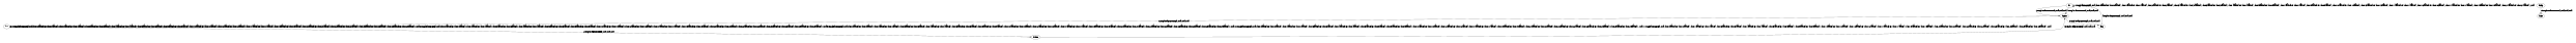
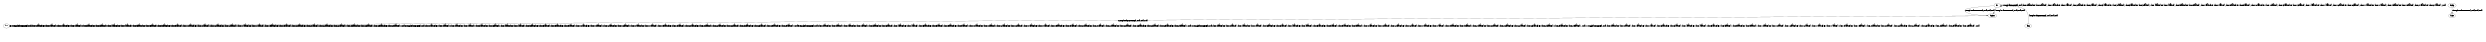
  digraph {
    b1
    d23m
    d9p
    b0
-   d19m
    d23p
    b33
    b1 -> b1 [label="1-toggle[TOGGLE];/null/door0[false]:=!(door0[false]); door1[false]:=!(door1[false]); door2[false]:=!(door2[false]); door34[false]:=!(door34[false]); door3[false]:=!(door3[false]); door4[false]:=!(door4[false]); door5[false]:=!(door5[false]); door7[false]:=!(door7[false]); door9[false]:=!(door9[false]); door10[false]:=!(door10[false]); door13[false]:=!(door13[false]); door14[false]:=!(door14[false]); door16[false]:=!(door16[false]); door17[false]:=!(door17[false]); door19[false]:=!(door19[false]); door27[false]:=!(door27[false]); /null"]
    b1 -> d23m [label="2-explore[EXPLORE];/null/null/null"]
    b1 -> d23m [label="5-explore[EXPLORE];/null/null/null"]
-   d23m -> d9p [label="3-explore[EXPLORE];/null/null/null"]
    d23m -> b0 [label="6-explore[EXPLORE];/null/null/null"]
    d9p -> b1 [label="4-explore[EXPLORE];/null/null/null"]
    b0 -> b0 [label="7-toggle[TOGGLE];/null/door0[false]:=!(door0[false]); door1[false]:=!(door1[false]); door3[false]:=!(door3[false]); door4[false]:=!(door4[false]); door5[false]:=!(door5[false]); door9[false]:=!(door9[false]); door10[false]:=!(door10[false]); door12[false]:=!(door12[false]); door17[false]:=!(door17[false]); door19[false]:=!(door19[false]); door20[false]:=!(door20[false]); door22[false]:=!(door22[false]); door23[false]:=!(door23[false]); door29[false]:=!(door29[false]); /null"]
    b0 -> b0 [label="8-toggle[TOGGLE];/null/door0[false]:=!(door0[false]); door1[false]:=!(door1[false]); door3[false]:=!(door3[false]); door4[false]:=!(door4[false]); door5[false]:=!(door5[false]); door9[false]:=!(door9[false]); door10[false]:=!(door10[false]); door12[false]:=!(door12[false]); door17[false]:=!(door17[false]); door19[false]:=!(door19[false]); door20[false]:=!(door20[false]); door22[false]:=!(door22[false]); door23[false]:=!(door23[false]); door29[false]:=!(door29[false]); /null"]
    b0 -> b0 [label="9-toggle[TOGGLE];/null/door0[false]:=!(door0[false]); door1[false]:=!(door1[false]); door3[false]:=!(door3[false]); door4[false]:=!(door4[false]); door5[false]:=!(door5[false]); door9[false]:=!(door9[false]); door10[false]:=!(door10[false]); door12[false]:=!(door12[false]); door17[false]:=!(door17[false]); door19[false]:=!(door19[false]); door20[false]:=!(door20[false]); door22[false]:=!(door22[false]); door23[false]:=!(door23[false]); door29[false]:=!(door29[false]); /null"]
    b0 -> b0 [label="10-toggle[TOGGLE];/null/door0[false]:=!(door0[false]); door1[false]:=!(door1[false]); door3[false]:=!(door3[false]); door4[false]:=!(door4[false]); door5[false]:=!(door5[false]); door9[false]:=!(door9[false]); door10[false]:=!(door10[false]); door12[false]:=!(door12[false]); door17[false]:=!(door17[false]); door19[false]:=!(door19[false]); door20[false]:=!(door20[false]); door22[false]:=!(door22[false]); door23[false]:=!(door23[false]); door29[false]:=!(door29[false]); /null"]
    b0 -> b0 [label="11-toggle[TOGGLE];/null/door0[false]:=!(door0[false]); door1[false]:=!(door1[false]); door3[false]:=!(door3[false]); door4[false]:=!(door4[false]); door5[false]:=!(door5[false]); door9[false]:=!(door9[false]); door10[false]:=!(door10[false]); door12[false]:=!(door12[false]); door17[false]:=!(door17[false]); door19[false]:=!(door19[false]); door20[false]:=!(door20[false]); door22[false]:=!(door22[false]); door23[false]:=!(door23[false]); door29[false]:=!(door29[false]); /null"]
-   b0 -> d19m [label="12-explore[EXPLORE];/null/null/null"]
-   d19m -> d23m [label="13-explore[EXPLORE];/null/null/null"]
    d23p -> b33 [label="15-explore[EXPLORE];/null/null/null"]
  }
